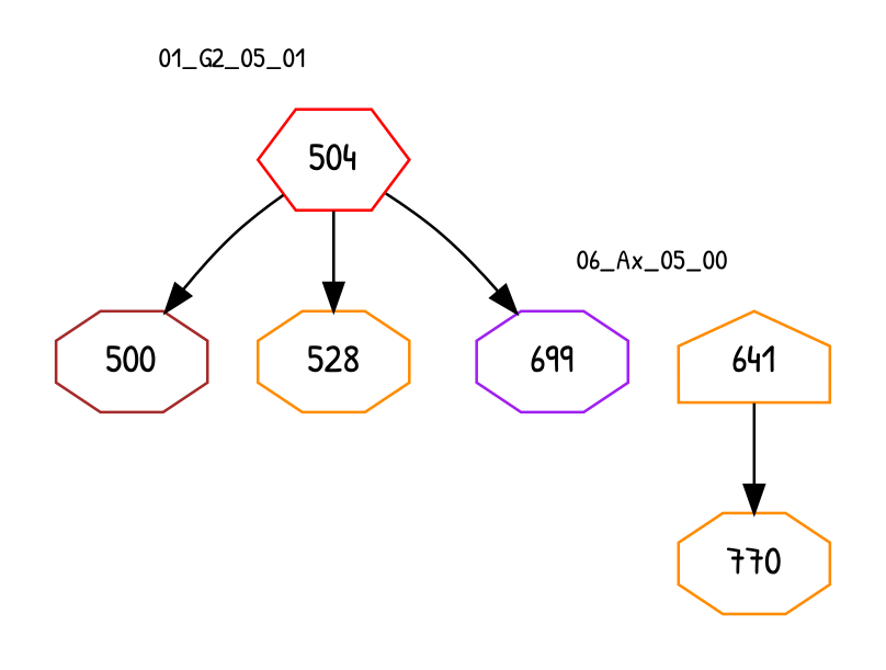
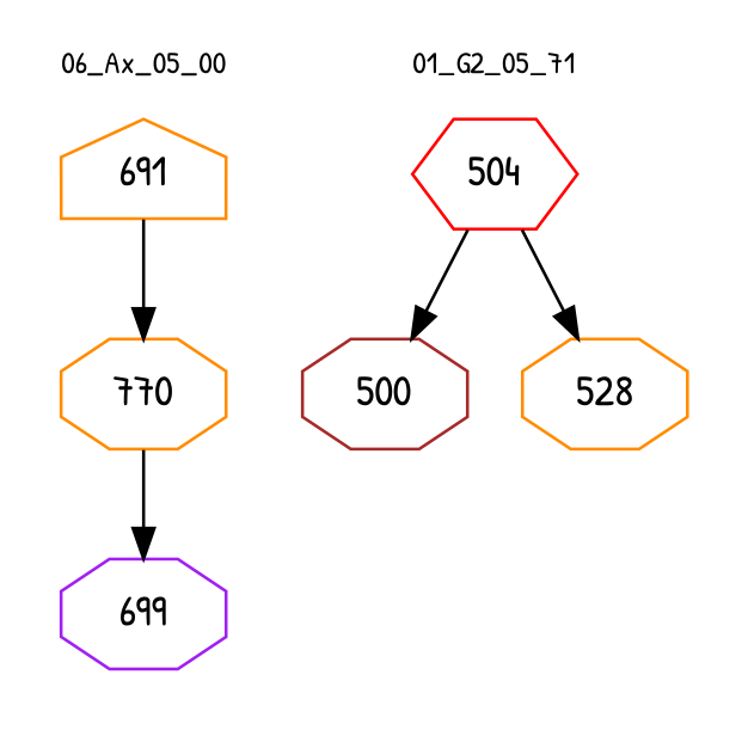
  digraph {
    fontname="Patrick Hand"
    node [color=darkorange fontname="Patrick Hand" shape=octagon]
    edge [color=black fontname="Patrick Hand"]
-   n1 [label=641 shape=house]
+   n1 [label=691 shape=house]
    n2 [label=770]
    n3 [color=purple label=699]
    n4 [color=red label=504 shape=hexagon]
    n5 [color=brown label=500]
    n6 [label=528]
    subgraph cluster_1 {
      color=white
      fontsize=10
      label="06_Ax_05_00"
      n1
      n2
      n3
    }
    subgraph cluster_2 {
      color=white
      fontsize=10
-     label="01_G2_05_01"
+     label="01_G2_05_71"
      n4
      n5
      n6
    }
    n1 -> n2
-   n4 -> n3
+   n2 -> n3
    n4 -> n5
    n4 -> n6
  }
